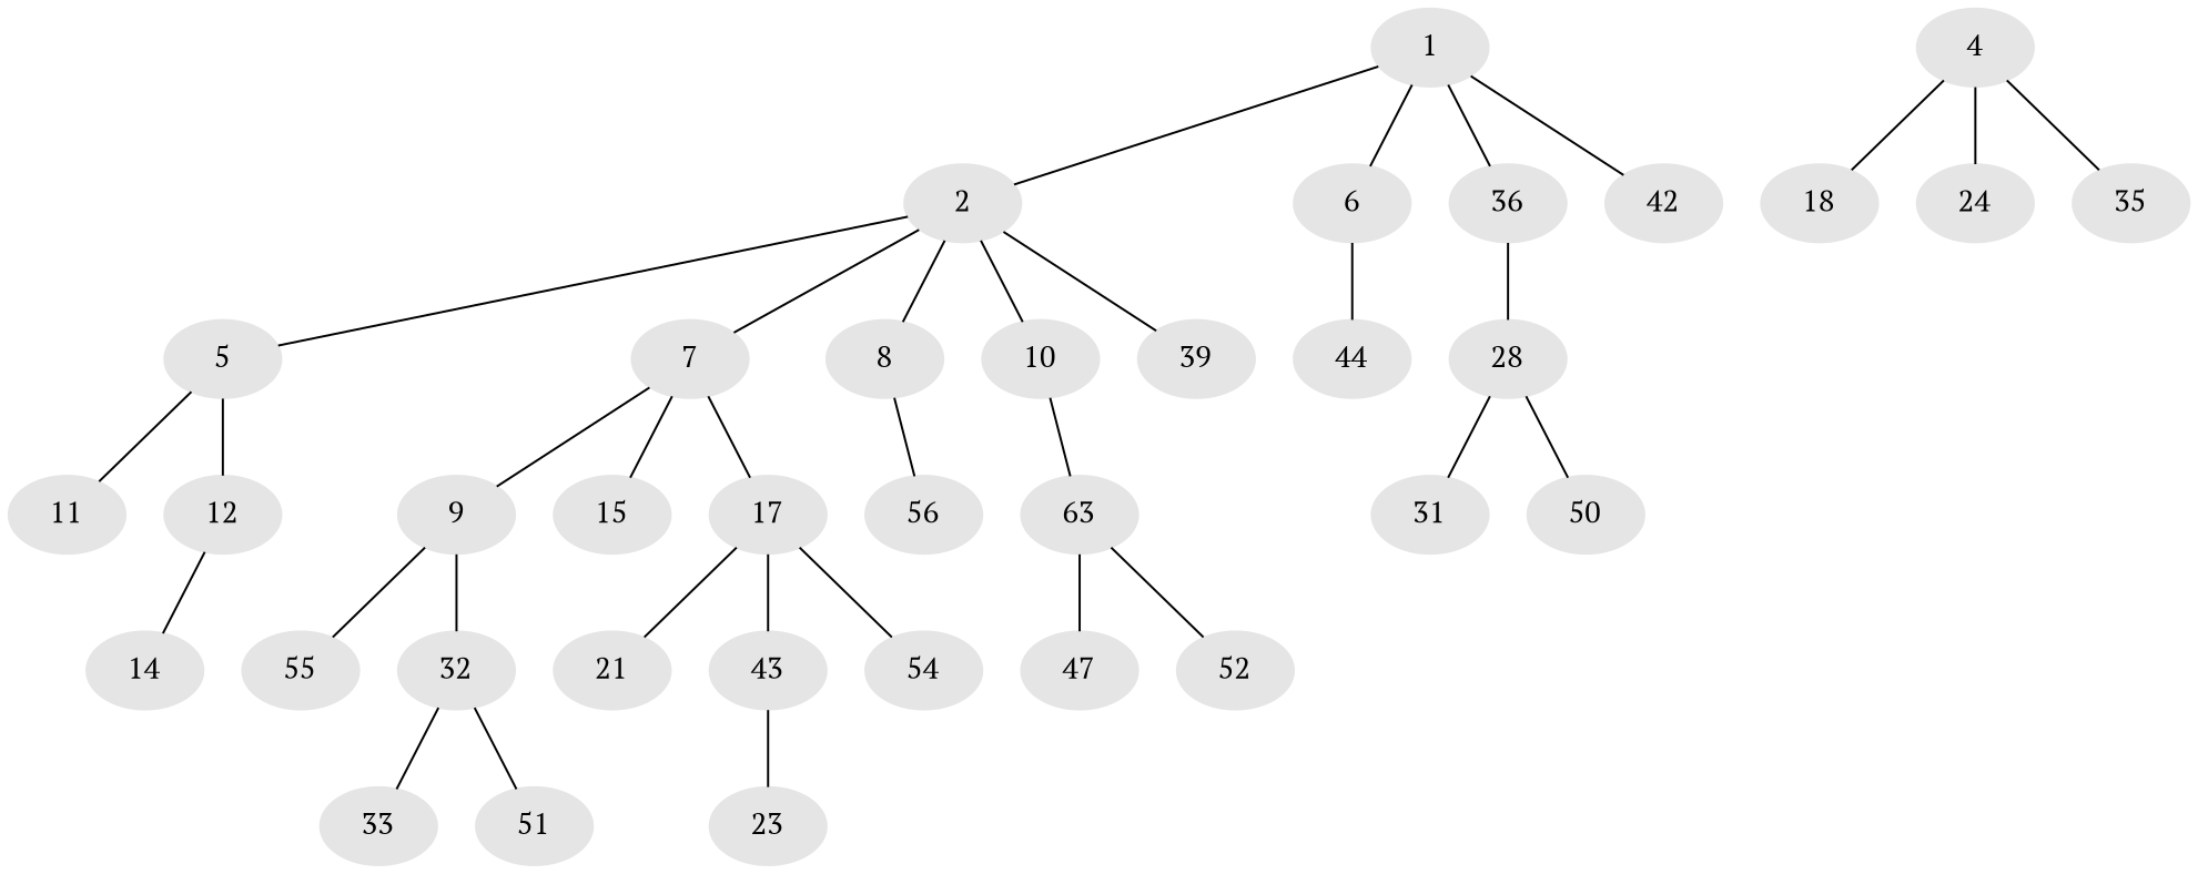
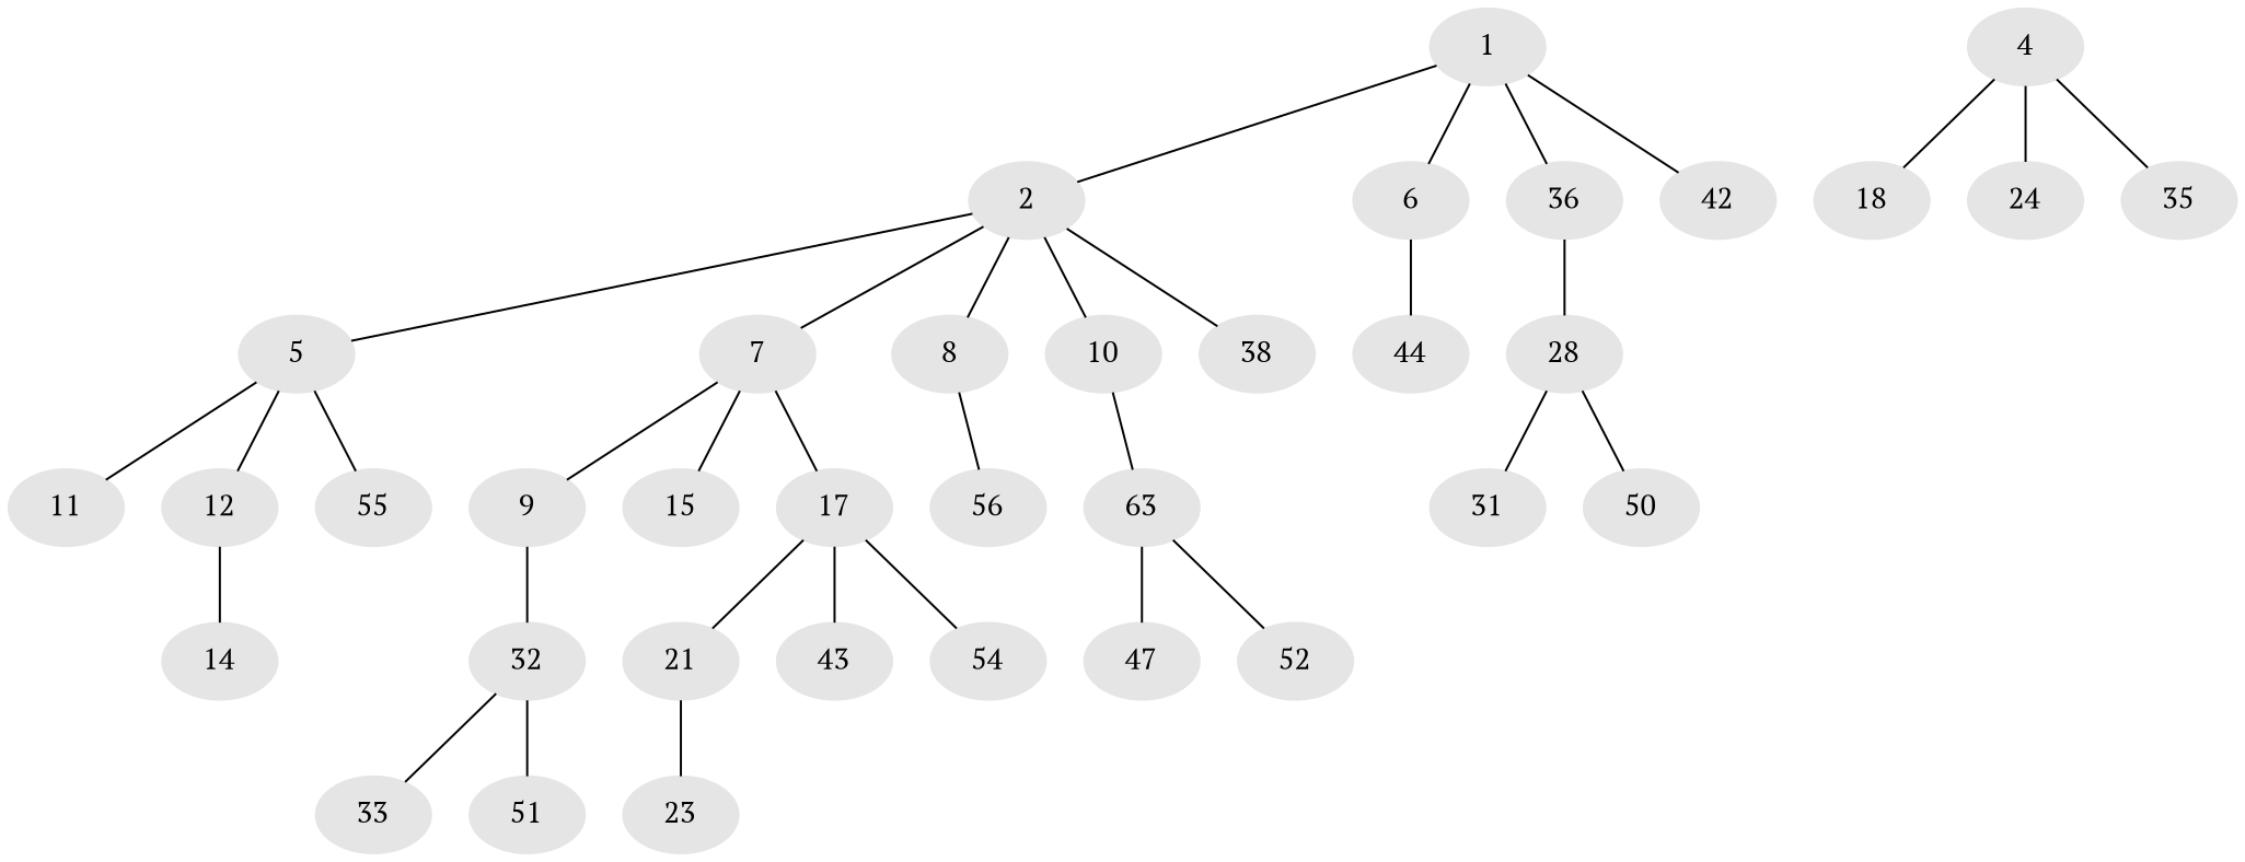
  graph {
    fontname="PT Serif"
    node [color=gray90 fontname="PT Serif" style=filled]
    edge [fontname="PT Serif"]
    1 [super="+34"]
    2 [super="+3"]
    6 [super="+25"]
    n4 [label=36 super="+26"]
    42
    5 [super="+38"]
    7 [super="+22"]
    8 [super="+48"]
    10 [super="+36"]
-   39 [super="+53"]
+   39 [super="+53" label=38]
    4 [super="+19"]
    18
    24 [super="+57"]
    35
    44
    28 [super="+40"]
    11 [super="+27"]
    12 [super="+41"]
    55
    9 [super="+20"]
    15
    17 [super="+29"]
    56
    n24 [label=63 super="+37"]
    14
    32 [super="+46"]
    21 [super="+30"]
    43 [super="+45"]
    54
    23
    33 [super="+49"]
    51
    47
    52
    31
    50
    1 -- 2
    1 -- 6
    1 -- n4
    1 -- 42
    2 -- 5
    2 -- 7
    2 -- 8
    2 -- 10
    2 -- 39
    6 -- 44
    n4 -- 28
    5 -- 11
    5 -- 12
-   9 -- 55
+   5 -- 55
    7 -- 9
    7 -- 15
    7 -- 17
    8 -- 56
    10 -- n24
    4 -- 18
    4 -- 24
    4 -- 35
    28 -- 31
    28 -- 50
    12 -- 14
    9 -- 32
    17 -- 21
    17 -- 43
    17 -- 54
    n24 -- 47
    n24 -- 52
    32 -- 33
    32 -- 51
-   43 -- 23
+   21 -- 23
  }
